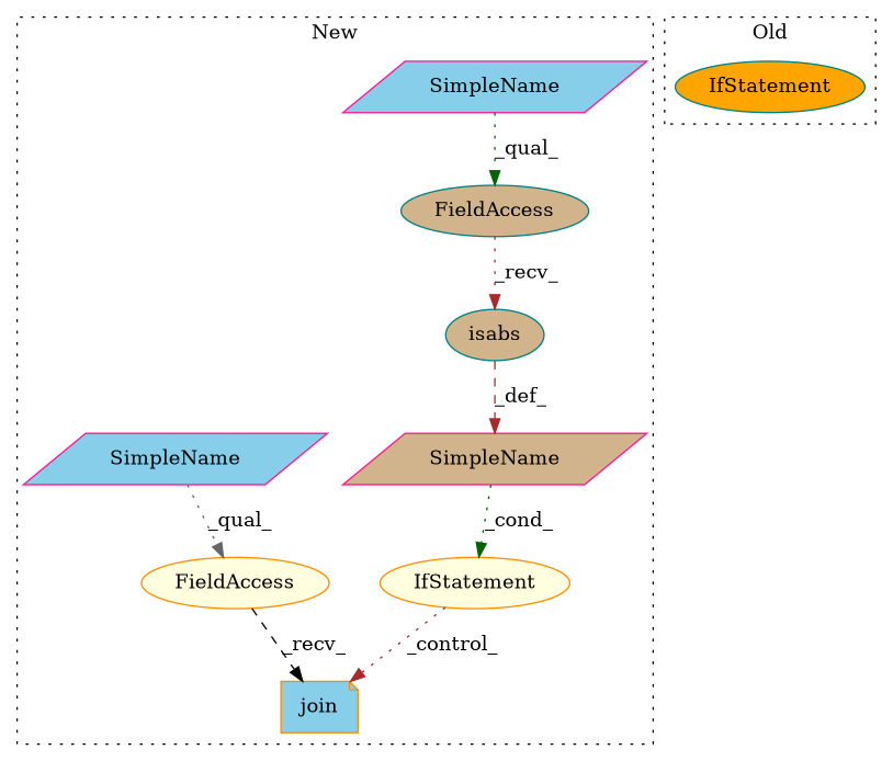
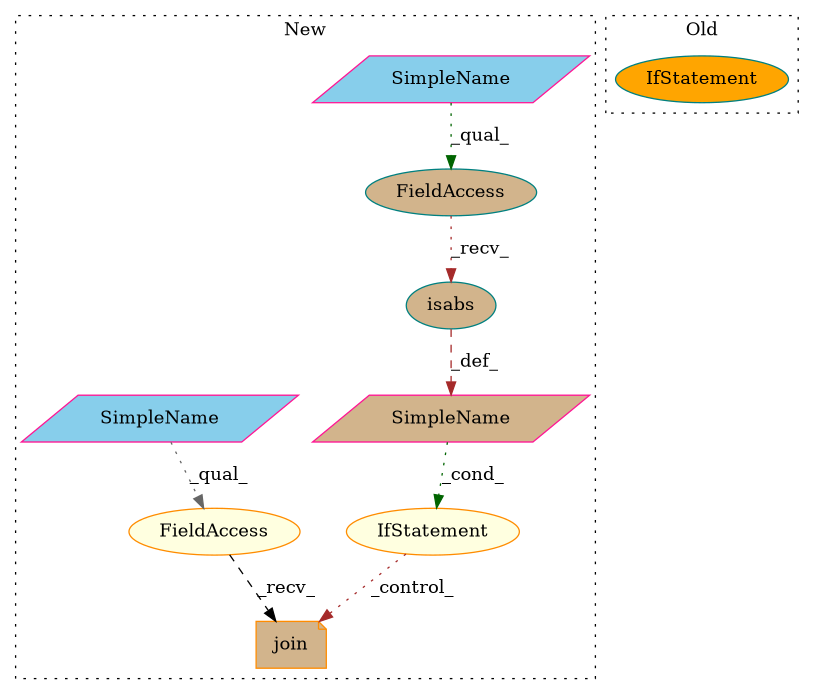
  digraph {
    node [a=42 l=7 s=9771 shape=ellipse style=filled fillcolor=tan color=teal]
    edge [color=brown style=dotted]
    n1 [a=32 l="6,1" label=isabs s="9779,9795"]
    n2 [a=22 label=FieldAccess]
    n3 [a=22 label=FieldAccess s=9833 fillcolor=lightyellow color=darkorange]
    n4 [a=25 l="4,2" label=IfStatement s="9766,9796" fillcolor=lightyellow color=darkorange]
    n5 [label=SimpleName shape=parallelogram color=deeppink l="" s=""]
-   n6 [a=32 l="5,1" label=join s="9841,9868" shape=note fillcolor=skyblue color=darkorange]
+   n6 [a=32 l="5,1" label=join s="9841,9868" shape=note color=darkorange]
    n7 [l=2 label=SimpleName shape=parallelogram fillcolor=skyblue color=deeppink]
    n8 [l=2 label=SimpleName s=9833 shape=parallelogram fillcolor=skyblue color=deeppink]
    n9 [a=25 l="4,2" label=IfStatement s="9753,9802" fillcolor=orange]
    subgraph cluster_1 {
      label=New
      style=dotted
      n1
      n2
      n3
      n4
      n5
      n6
      n7
      n8
    }
    subgraph cluster_2 {
      label=Old
      style=dotted
      n9
    }
    n1 -> n5 [label=_def_ style=dashed]
    n2 -> n1 [label=_recv_]
    n3 -> n6 [label=_recv_ color=black style=dashed]
    n4 -> n6 [label=_control_]
    n5 -> n4 [label=_cond_ color=darkgreen]
    n7 -> n2 [label=_qual_ color=darkgreen]
    n8 -> n3 [label=_qual_ color=gray40]
  }
